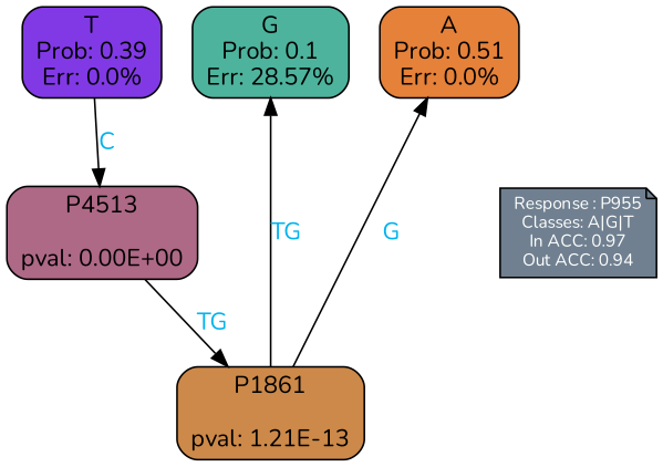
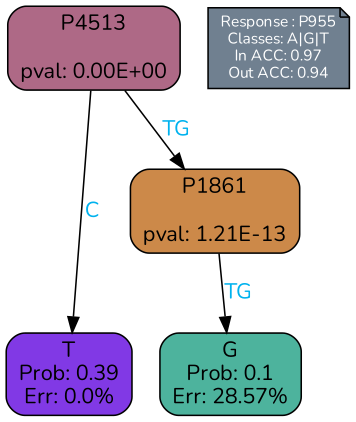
  digraph {
    fontname=Nunito
    ranksep=equally
    splines=polylines
    node [color=black fontname=Nunito shape=box style="filled, rounded"]
    edge [fontcolor=deepskyblue2 fontname=Nunito]
    n1 [fillcolor="#8139e5" label="T\nProb: 0.39\nErr: 0.0%"]
    n2 [fillcolor="#4db39d" label="G\nProb: 0.1\nErr: 28.57%"]
-   n3 [fillcolor="#e58139" label="A\nProb: 0.51\nErr: 0.0%"]
    n4 [align=left fillcolor=slategray fontcolor=white fontsize=10 label="Response : P955\nClasses: A|G|T\nIn ACC: 0.97\nOut ACC: 0.94\n" shape=note style=filled]
    n5 [fillcolor="#ae6986" label="P4513\n\npval: 0.00E+00"]
    n6 [fillcolor="#cc8949" label="P1861\n\npval: 1.21E-13"]
    subgraph sub_1 {
      rank=same
      n1
      n2
-     n3
    }
    subgraph sub_2 {
      rank=same
      n4
      n5
    }
-   n1 -> n5 [label=C]
+   n5 -> n1 [label=C]
    n5 -> n6 [label=TG]
    n6 -> n2 [label=TG]
-   n6 -> n3 [label=G]
  }
